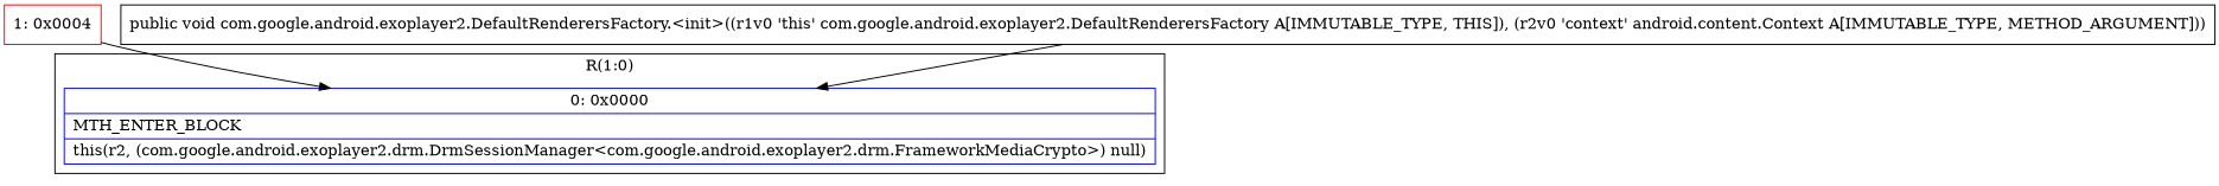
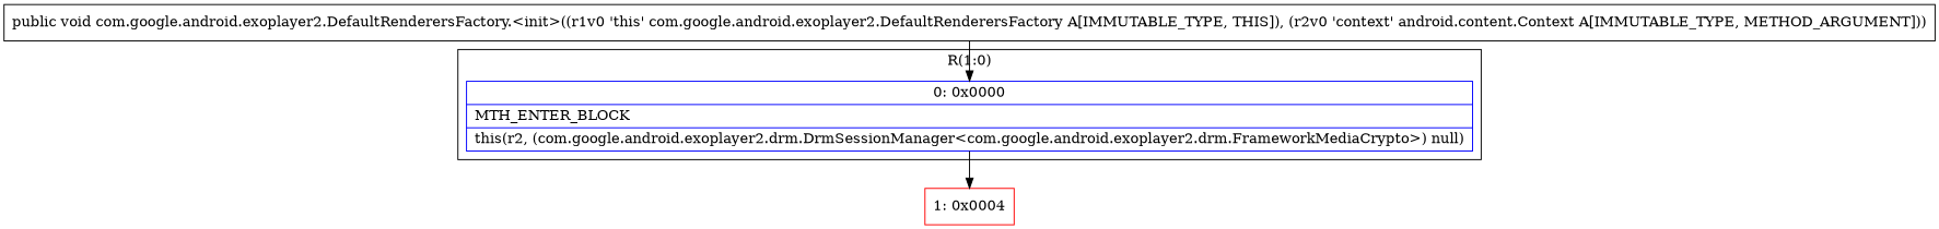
  digraph {
    node [shape=record]
    n1 [color=blue label="{0\:\ 0x0000|MTH_ENTER_BLOCK\l|this(r2, (com.google.android.exoplayer2.drm.DrmSessionManager\<com.google.android.exoplayer2.drm.FrameworkMediaCrypto\>) null)\l}"]
    n2 [color=red label="{1\:\ 0x0004}"]
    n3 [label="{public void com.google.android.exoplayer2.DefaultRenderersFactory.\<init\>((r1v0 'this' com.google.android.exoplayer2.DefaultRenderersFactory A[IMMUTABLE_TYPE, THIS]), (r2v0 'context' android.content.Context A[IMMUTABLE_TYPE, METHOD_ARGUMENT])) }"]
    subgraph cluster_1 {
      label="R(1:0)"
      n1
    }
-   n2 -> n1
+   n1 -> n2
    n3 -> n1
  }
